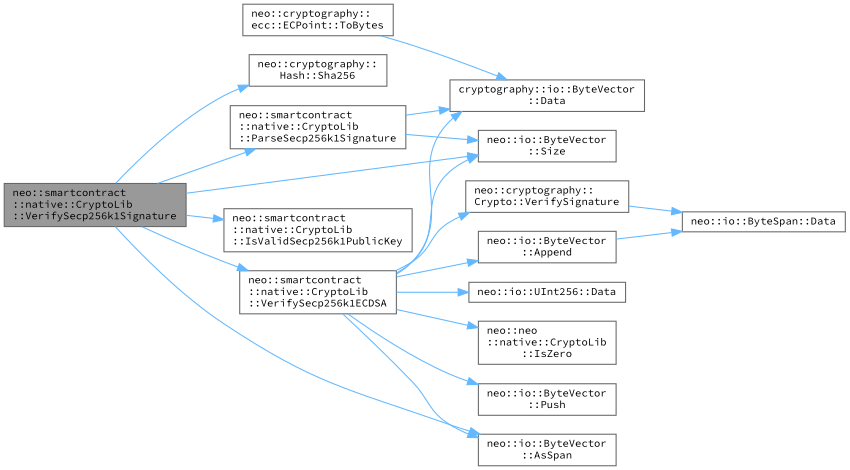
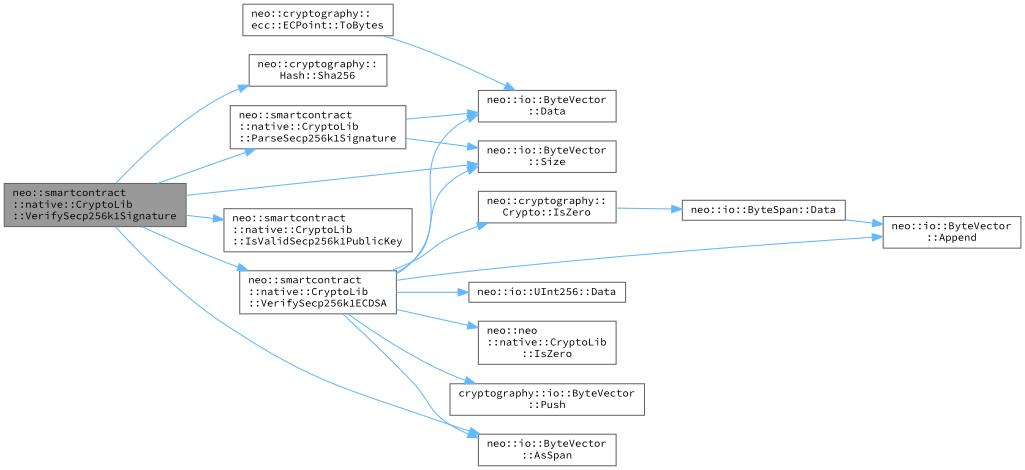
  digraph {
    fontname="Source Code Pro"
    rankdir=LR
    node [color=grey40 fillcolor=white fontname="Source Code Pro" fontsize=10 shape=box style=filled]
    edge [color=steelblue1 fontname="Source Code Pro" fontsize=10 labelfontname=Helvetica labelfontsize=10 style=solid]
    n1 [color=gray40 fillcolor=grey60 fontcolor=black height=0.2 label="neo::smartcontract\l::native::CryptoLib\l::VerifySecp256k1Signature" width=0.4]
    n2 [height=0.2 label="neo::io::ByteVector\l::AsSpan" width=0.4]
    n3 [height=0.2 label="neo::smartcontract\l::native::CryptoLib\l::IsValidSecp256k1PublicKey" width=0.4]
    n4 [height=0.2 label="neo::smartcontract\l::native::CryptoLib\l::ParseSecp256k1Signature" width=0.4]
    n5 [height=0.2 label="neo::io::ByteVector\l::Size" width=0.4]
    n6 [height=0.2 label="neo::cryptography::\lHash::Sha256" width=0.4]
    n7 [height=0.2 label="neo::smartcontract\l::native::CryptoLib\l::VerifySecp256k1ECDSA" width=0.4]
-   n8 [height=0.2 label="cryptography::io::ByteVector\l::Data" width=0.4]
+   n8 [height=0.2 label="neo::io::ByteVector\l::Data" width=0.4]
    n9 [height=0.2 label="neo::io::ByteVector\l::Append" width=0.4]
    n10 [height=0.2 label="neo::io::UInt256::Data" width=0.4]
    n11 [height=0.2 label="neo::neo\l::native::CryptoLib\l::IsZero" width=0.4]
-   n12 [height=0.2 label="neo::io::ByteVector\l::Push" width=0.4]
-   n13 [height=0.2 label="neo::cryptography::\lCrypto::VerifySignature" width=0.4]
+   n12 [height=0.2 label="cryptography::io::ByteVector\l::Push" width=0.4]
+   n13 [height=0.2 label="neo::cryptography::\lCrypto::IsZero" width=0.4]
    n14 [height=0.2 label="neo::cryptography::\lecc::ECPoint::ToBytes" width=0.4]
    n15 [height=0.2 label="neo::io::ByteSpan::Data" width=0.4]
    n1 -> n2
    n1 -> n3
    n1 -> n4
    n1 -> n5
    n1 -> n6
    n1 -> n7
    n4 -> n5
    n4 -> n8
    n7 -> n2
    n7 -> n5
    n7 -> n8
    n7 -> n9
    n7 -> n10
    n7 -> n11
    n7 -> n12
    n7 -> n13
-   n9 -> n15
+   n15 -> n9
    n13 -> n15
    n14 -> n8
  }
